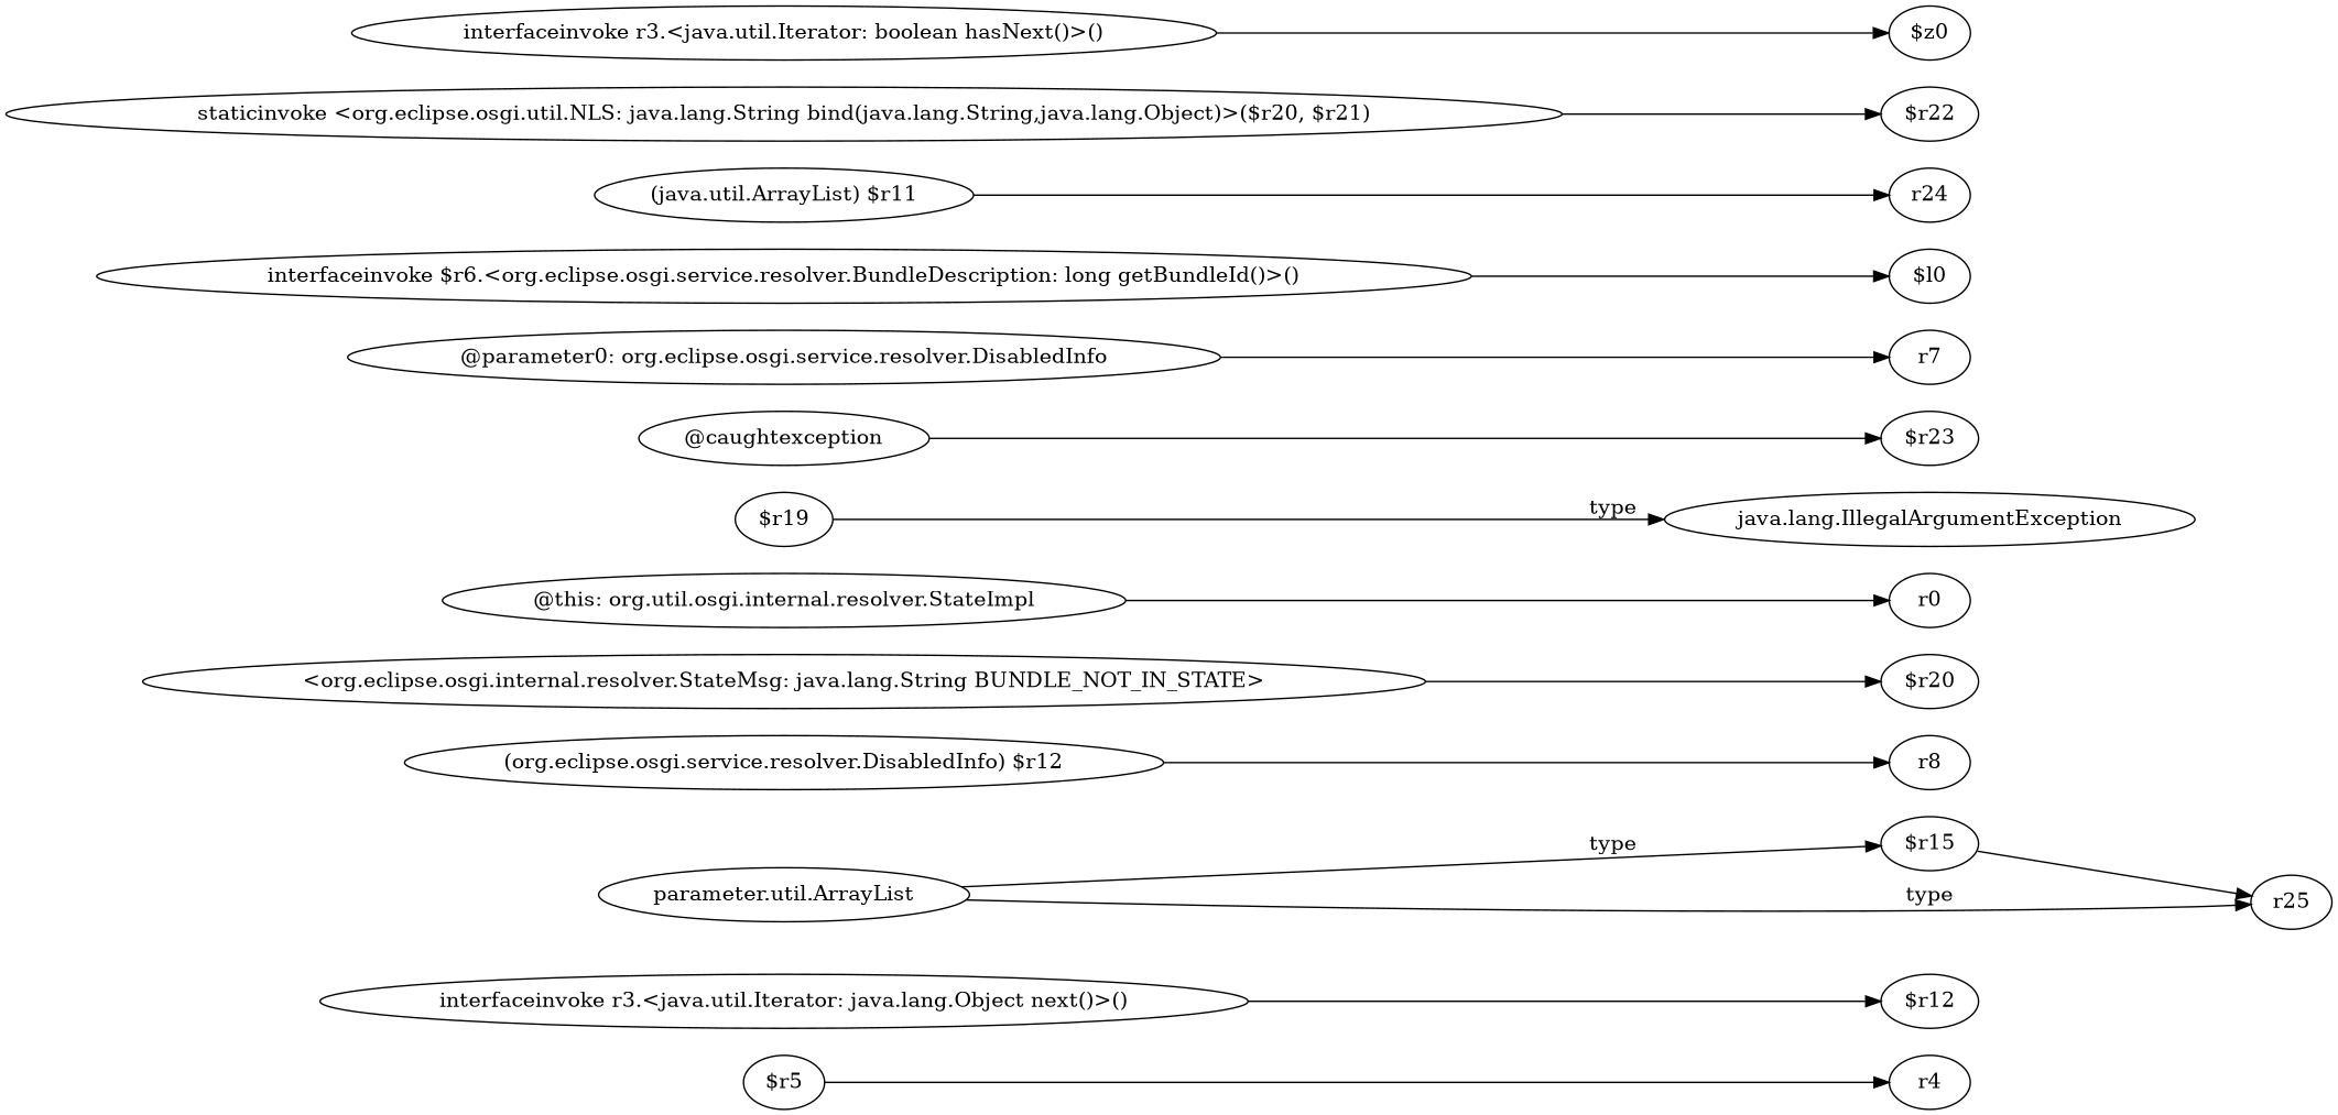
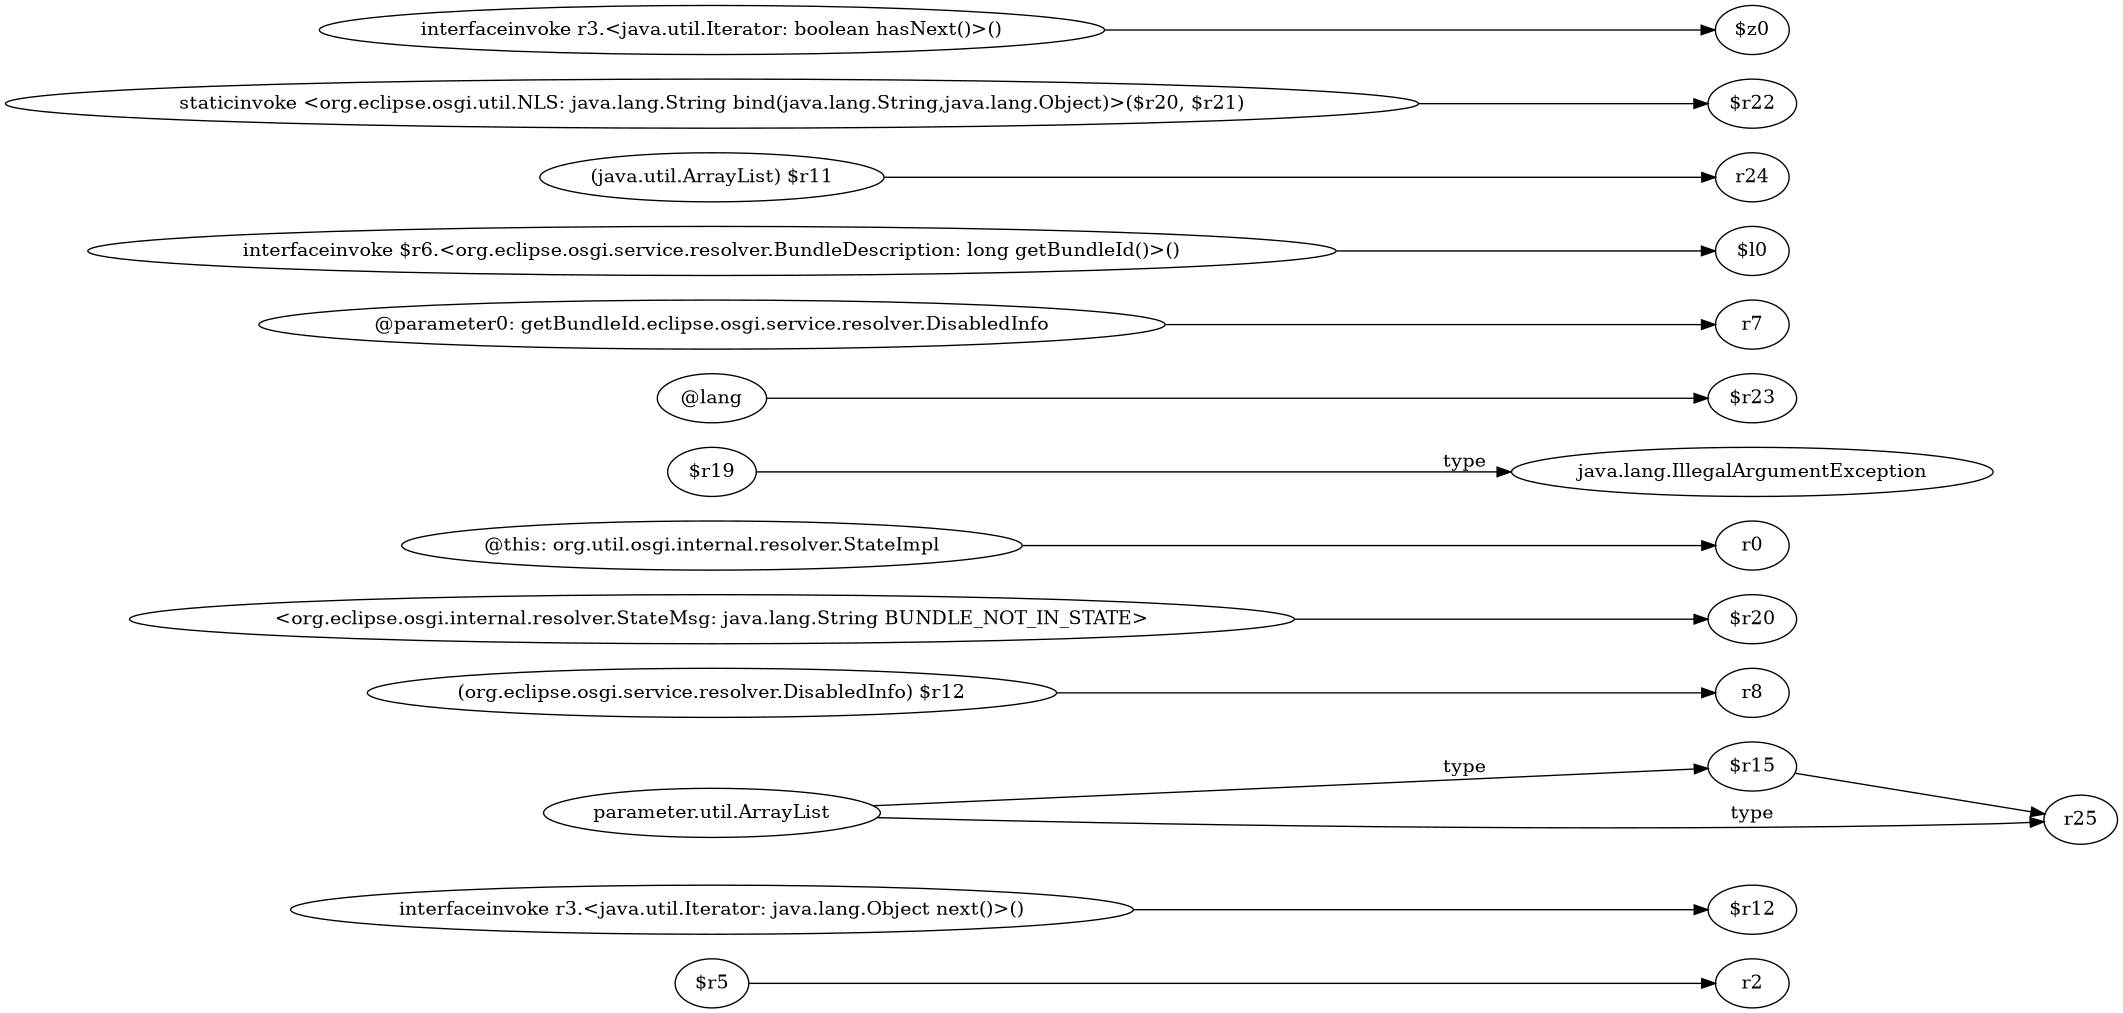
  digraph {
    rankdir=LR
    n1 [label="$r5"]
-   n2 [label=r4]
+   n2 [label=r2]
    n3 [label="interfaceinvoke r3.<java.util.Iterator: java.lang.Object next()>()"]
    n4 [label="$r12"]
    n5 [label="parameter.util.ArrayList"]
    n6 [label="$r15"]
    n7 [label=r25]
    n8 [label="(org.eclipse.osgi.service.resolver.DisabledInfo) $r12"]
    n9 [label=r8]
    n10 [label="<org.eclipse.osgi.internal.resolver.StateMsg: java.lang.String BUNDLE_NOT_IN_STATE>"]
    n11 [label="$r20"]
    n12 [label="@this: org.util.osgi.internal.resolver.StateImpl"]
    n13 [label=r0]
    n14 [label="java.lang.IllegalArgumentException"]
    n15 [label="$r19"]
-   n16 [label="@caughtexception"]
+   n16 [label="@lang"]
    n17 [label="$r23"]
-   n18 [label="@parameter0: org.eclipse.osgi.service.resolver.DisabledInfo"]
+   n18 [label="@parameter0: getBundleId.eclipse.osgi.service.resolver.DisabledInfo"]
    n19 [label=r7]
    n20 [label="interfaceinvoke $r6.<org.eclipse.osgi.service.resolver.BundleDescription: long getBundleId()>()"]
    n21 [label="$l0"]
    n22 [label="(java.util.ArrayList) $r11"]
    n23 [label=r24]
    n24 [label="staticinvoke <org.eclipse.osgi.util.NLS: java.lang.String bind(java.lang.String,java.lang.Object)>($r20, $r21)"]
    n25 [label="$r22"]
    n26 [label="interfaceinvoke r3.<java.util.Iterator: boolean hasNext()>()"]
    n27 [label="$z0"]
    n1 -> n2
    n3 -> n4
    n5 -> n6 [label=type]
    n5 -> n7 [label=type]
    n6 -> n7
    n8 -> n9
    n10 -> n11
    n12 -> n13
    n15 -> n14 [label=type]
    n16 -> n17
    n18 -> n19
    n20 -> n21
    n22 -> n23
    n24 -> n25
    n26 -> n27
  }
